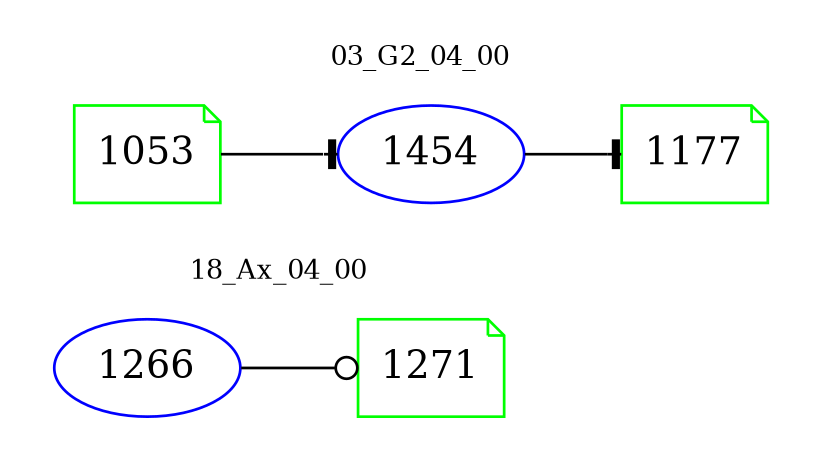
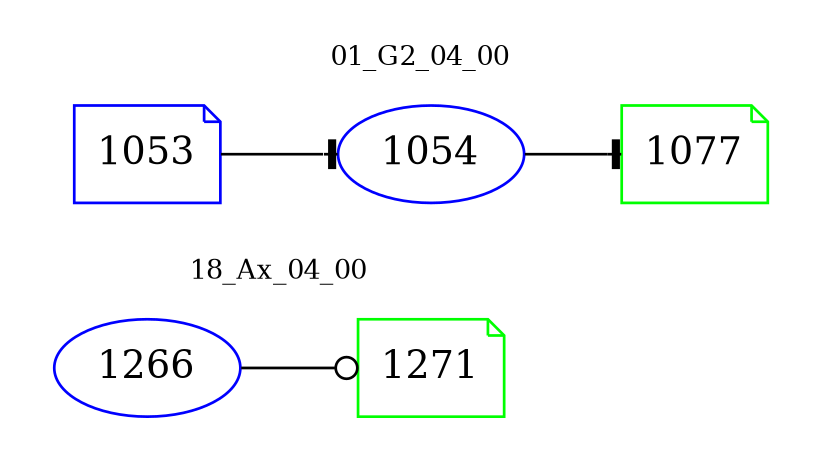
  digraph {
    rankdir=LR
    node [color=green shape=note]
    edge [arrowhead=tee color=black]
    n1 [color=blue label=1266 shape=ellipse]
    n2 [label=1271]
-   n3 [label=1053]
-   n4 [color=blue label=1454 shape=ellipse]
-   n5 [label=1177]
+   n3 [color=blue label=1053]
+   n4 [color=blue label=1054 shape=ellipse]
+   n5 [label=1077]
    subgraph cluster_1 {
      color=white
      fontsize=10
      label="18_Ax_04_00"
      n1
      n2
    }
    subgraph cluster_2 {
      color=white
      fontsize=10
-     label="03_G2_04_00"
+     label="01_G2_04_00"
      n3
      n4
      n5
    }
    n1 -> n2 [arrowhead=odot]
    n3 -> n4
    n4 -> n5
  }
